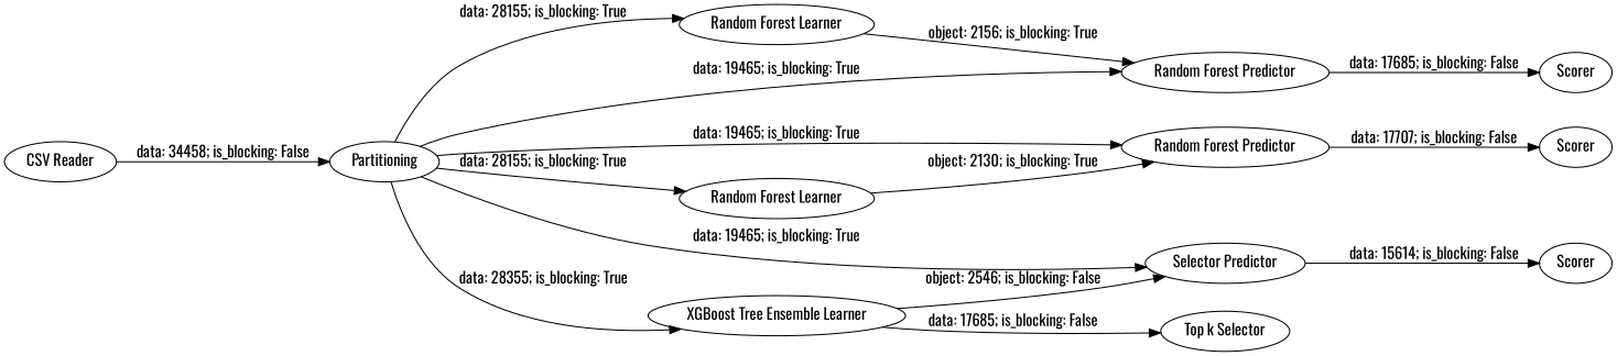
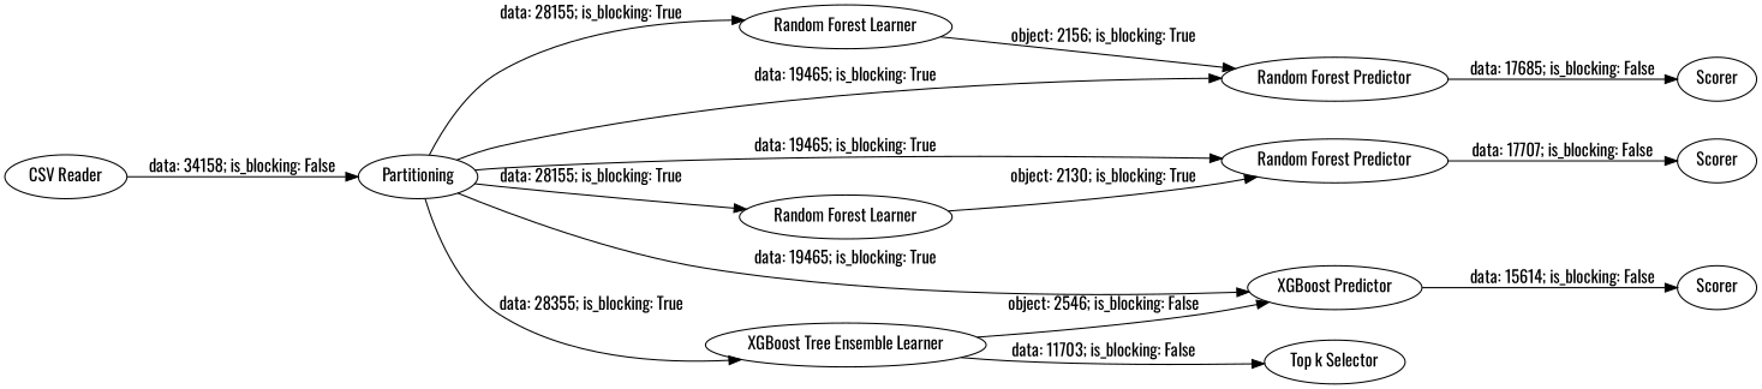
  digraph {
    fontname=Oswald
    rankdir=LR
    node [fontname=Oswald]
    edge [fontname=Oswald]
    n1 [label="Random Forest Learner"]
    n2 [label="Random Forest Predictor"]
    n3 [label=Scorer]
    n4 [label=Partitioning]
    n5 [label="Random Forest Predictor"]
    n6 [label="XGBoost Tree Ensemble Learner"]
    n7 [label="Random Forest Learner"]
-   n8 [label="Selector Predictor"]
+   n8 [label="XGBoost Predictor"]
    n9 [label=Scorer]
    n10 [label="Top k Selector"]
    n11 [label=Scorer]
    n12 [label="CSV Reader"]
    n1 -> n2 [label="object: 2156; is_blocking: True"]
    n2 -> n3 [label="data: 17685; is_blocking: False"]
    n4 -> n1 [label="data: 28155; is_blocking: True"]
    n4 -> n2 [label="data: 19465; is_blocking: True"]
    n4 -> n5 [label="data: 19465; is_blocking: True"]
    n4 -> n6 [label="data: 28355; is_blocking: True"]
    n4 -> n7 [label="data: 28155; is_blocking: True"]
    n4 -> n8 [label="data: 19465; is_blocking: True"]
    n5 -> n9 [label="data: 17707; is_blocking: False"]
    n6 -> n8 [label="object: 2546; is_blocking: False"]
-   n6 -> n10 [label="data: 17685; is_blocking: False"]
+   n6 -> n10 [label="data: 11703; is_blocking: False"]
    n7 -> n5 [label="object: 2130; is_blocking: True"]
    n8 -> n11 [label="data: 15614; is_blocking: False"]
-   n12 -> n4 [label="data: 34458; is_blocking: False"]
+   n12 -> n4 [label="data: 34158; is_blocking: False"]
  }
